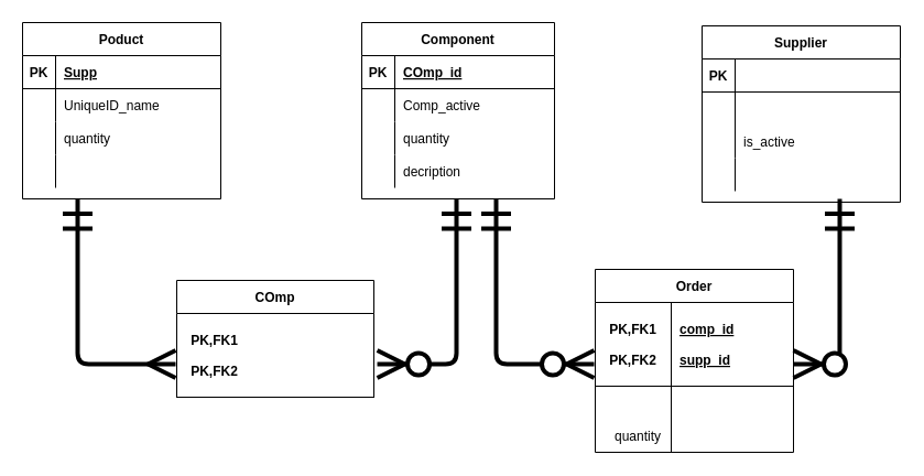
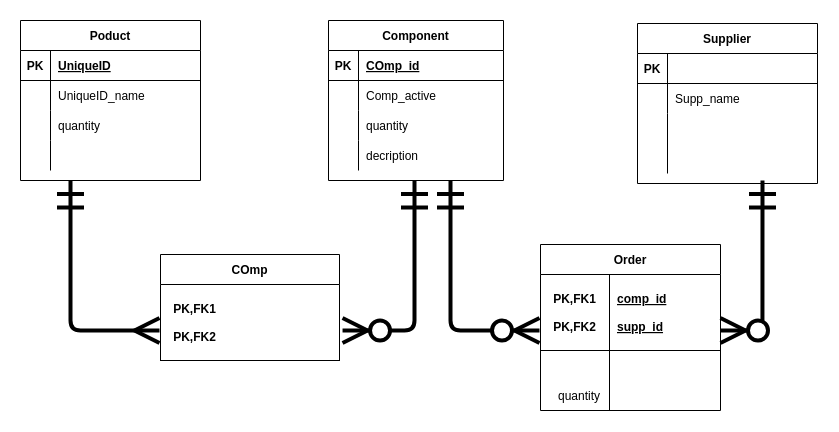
  <mxCell id="0" />
  <mxCell id="1" parent="0" />
  <mxCell id="2" value="Poduct" style="shape=table;startSize=30;container=1;collapsible=1;childLayout=tableLayout;fixedRows=1;rowLines=0;fontStyle=1;align=center;resizeLast=1;" vertex="1" parent="1"><mxGeometry x="20" y="20" width="180" height="160" as="geometry" /></mxCell>
  <mxCell id="3" value="" style="shape=partialRectangle;collapsible=0;dropTarget=0;pointerEvents=0;fillColor=none;top=0;left=0;bottom=1;right=0;points=[[0,0.5],[1,0.5]];portConstraint=eastwest;" vertex="1" parent="2"><mxGeometry y="30" width="180" height="30" as="geometry" /></mxCell>
  <mxCell id="4" value="PK" style="shape=partialRectangle;connectable=0;fillColor=none;top=0;left=0;bottom=0;right=0;fontStyle=1;overflow=hidden;" vertex="1" parent="3"><mxGeometry width="30" height="30" as="geometry" /></mxCell>
- <mxCell id="5" value="Supp" style="shape=partialRectangle;connectable=0;fillColor=none;top=0;left=0;bottom=0;right=0;align=left;spacingLeft=6;fontStyle=5;overflow=hidden;" vertex="1" parent="3"><mxGeometry x="30" width="150" height="30" as="geometry" /></mxCell>
+ <mxCell id="5" value="UniqueID" style="shape=partialRectangle;connectable=0;fillColor=none;top=0;left=0;bottom=0;right=0;align=left;spacingLeft=6;fontStyle=5;overflow=hidden;" vertex="1" parent="3"><mxGeometry x="30" width="150" height="30" as="geometry" /></mxCell>
  <mxCell id="6" value="" style="shape=partialRectangle;collapsible=0;dropTarget=0;pointerEvents=0;fillColor=none;top=0;left=0;bottom=0;right=0;points=[[0,0.5],[1,0.5]];portConstraint=eastwest;" vertex="1" parent="2"><mxGeometry y="60" width="180" height="30" as="geometry" /></mxCell>
  <mxCell id="7" value="" style="shape=partialRectangle;connectable=0;fillColor=none;top=0;left=0;bottom=0;right=0;editable=1;overflow=hidden;" vertex="1" parent="6"><mxGeometry width="30" height="30" as="geometry" /></mxCell>
  <mxCell id="8" value="UniqueID_name" style="shape=partialRectangle;connectable=0;fillColor=none;top=0;left=0;bottom=0;right=0;align=left;spacingLeft=6;overflow=hidden;" vertex="1" parent="6"><mxGeometry x="30" width="150" height="30" as="geometry" /></mxCell>
  <mxCell id="9" value="" style="shape=partialRectangle;collapsible=0;dropTarget=0;pointerEvents=0;fillColor=none;top=0;left=0;bottom=0;right=0;points=[[0,0.5],[1,0.5]];portConstraint=eastwest;" vertex="1" parent="2"><mxGeometry y="90" width="180" height="30" as="geometry" /></mxCell>
  <mxCell id="10" value="" style="shape=partialRectangle;connectable=0;fillColor=none;top=0;left=0;bottom=0;right=0;editable=1;overflow=hidden;" vertex="1" parent="9"><mxGeometry width="30" height="30" as="geometry" /></mxCell>
  <mxCell id="11" value="quantity" style="shape=partialRectangle;connectable=0;fillColor=none;top=0;left=0;bottom=0;right=0;align=left;spacingLeft=6;overflow=hidden;" vertex="1" parent="9"><mxGeometry x="30" width="150" height="30" as="geometry" /></mxCell>
  <mxCell id="12" value="" style="shape=partialRectangle;collapsible=0;dropTarget=0;pointerEvents=0;fillColor=none;top=0;left=0;bottom=0;right=0;points=[[0,0.5],[1,0.5]];portConstraint=eastwest;" vertex="1" parent="2"><mxGeometry y="120" width="180" height="30" as="geometry" /></mxCell>
  <mxCell id="13" value="" style="shape=partialRectangle;connectable=0;fillColor=none;top=0;left=0;bottom=0;right=0;editable=1;overflow=hidden;" vertex="1" parent="12"><mxGeometry width="30" height="30" as="geometry" /></mxCell>
  <mxCell id="14" value="" style="shape=partialRectangle;connectable=0;fillColor=none;top=0;left=0;bottom=0;right=0;align=left;spacingLeft=6;overflow=hidden;" vertex="1" parent="12"><mxGeometry x="30" width="150" height="30" as="geometry" /></mxCell>
  <mxCell id="15" value="Component" style="shape=table;startSize=30;container=1;collapsible=1;childLayout=tableLayout;fixedRows=1;rowLines=0;fontStyle=1;align=center;resizeLast=1;" vertex="1" parent="1"><mxGeometry x="328" y="20" width="175" height="160" as="geometry" /></mxCell>
  <mxCell id="16" value="" style="shape=partialRectangle;collapsible=0;dropTarget=0;pointerEvents=0;fillColor=none;top=0;left=0;bottom=1;right=0;points=[[0,0.5],[1,0.5]];portConstraint=eastwest;" vertex="1" parent="15"><mxGeometry y="30" width="175" height="30" as="geometry" /></mxCell>
  <mxCell id="17" value="PK" style="shape=partialRectangle;connectable=0;fillColor=none;top=0;left=0;bottom=0;right=0;fontStyle=1;overflow=hidden;" vertex="1" parent="16"><mxGeometry width="30" height="30" as="geometry" /></mxCell>
  <mxCell id="18" value="COmp_id" style="shape=partialRectangle;connectable=0;fillColor=none;top=0;left=0;bottom=0;right=0;align=left;spacingLeft=6;fontStyle=5;overflow=hidden;" vertex="1" parent="16"><mxGeometry x="30" width="145" height="30" as="geometry" /></mxCell>
  <mxCell id="19" value="" style="shape=partialRectangle;collapsible=0;dropTarget=0;pointerEvents=0;fillColor=none;top=0;left=0;bottom=0;right=0;points=[[0,0.5],[1,0.5]];portConstraint=eastwest;" vertex="1" parent="15"><mxGeometry y="60" width="175" height="30" as="geometry" /></mxCell>
  <mxCell id="20" value="" style="shape=partialRectangle;connectable=0;fillColor=none;top=0;left=0;bottom=0;right=0;editable=1;overflow=hidden;" vertex="1" parent="19"><mxGeometry width="30" height="30" as="geometry" /></mxCell>
  <mxCell id="21" value="Comp_active" style="shape=partialRectangle;connectable=0;fillColor=none;top=0;left=0;bottom=0;right=0;align=left;spacingLeft=6;overflow=hidden;" vertex="1" parent="19"><mxGeometry x="30" width="145" height="30" as="geometry" /></mxCell>
  <mxCell id="22" value="" style="shape=partialRectangle;collapsible=0;dropTarget=0;pointerEvents=0;fillColor=none;top=0;left=0;bottom=0;right=0;points=[[0,0.5],[1,0.5]];portConstraint=eastwest;" vertex="1" parent="15"><mxGeometry y="90" width="175" height="30" as="geometry" /></mxCell>
  <mxCell id="23" value="" style="shape=partialRectangle;connectable=0;fillColor=none;top=0;left=0;bottom=0;right=0;editable=1;overflow=hidden;" vertex="1" parent="22"><mxGeometry width="30" height="30" as="geometry" /></mxCell>
  <mxCell id="24" value="quantity" style="shape=partialRectangle;connectable=0;fillColor=none;top=0;left=0;bottom=0;right=0;align=left;spacingLeft=6;overflow=hidden;" vertex="1" parent="22"><mxGeometry x="30" width="145" height="30" as="geometry" /></mxCell>
  <mxCell id="25" value="" style="shape=partialRectangle;collapsible=0;dropTarget=0;pointerEvents=0;fillColor=none;top=0;left=0;bottom=0;right=0;points=[[0,0.5],[1,0.5]];portConstraint=eastwest;" vertex="1" parent="15"><mxGeometry y="120" width="175" height="30" as="geometry" /></mxCell>
  <mxCell id="26" value="" style="shape=partialRectangle;connectable=0;fillColor=none;top=0;left=0;bottom=0;right=0;editable=1;overflow=hidden;" vertex="1" parent="25"><mxGeometry width="30" height="30" as="geometry" /></mxCell>
  <mxCell id="27" value="decription" style="shape=partialRectangle;connectable=0;fillColor=none;top=0;left=0;bottom=0;right=0;align=left;spacingLeft=6;overflow=hidden;" vertex="1" parent="25"><mxGeometry x="30" width="145" height="30" as="geometry" /></mxCell>
  <mxCell id="28" value="Supplier" style="shape=table;startSize=30;container=1;collapsible=1;childLayout=tableLayout;fixedRows=1;rowLines=0;fontStyle=1;align=center;resizeLast=1;" vertex="1" parent="1"><mxGeometry x="637" y="23" width="180" height="160" as="geometry" /></mxCell>
  <mxCell id="29" value="" style="shape=partialRectangle;collapsible=0;dropTarget=0;pointerEvents=0;fillColor=none;top=0;left=0;bottom=1;right=0;points=[[0,0.5],[1,0.5]];portConstraint=eastwest;" vertex="1" parent="28"><mxGeometry y="30" width="180" height="30" as="geometry" /></mxCell>
  <mxCell id="30" value="PK" style="shape=partialRectangle;connectable=0;fillColor=none;top=0;left=0;bottom=0;right=0;fontStyle=1;overflow=hidden;" vertex="1" parent="29"><mxGeometry width="30" height="30" as="geometry" /></mxCell>
  <mxCell id="31" value="" style="shape=partialRectangle;collapsible=0;dropTarget=0;pointerEvents=0;fillColor=none;top=0;left=0;bottom=0;right=0;points=[[0,0.5],[1,0.5]];portConstraint=eastwest;" vertex="1" parent="28"><mxGeometry y="60" width="180" height="30" as="geometry" /></mxCell>
  <mxCell id="32" value="" style="shape=partialRectangle;connectable=0;fillColor=none;top=0;left=0;bottom=0;right=0;editable=1;overflow=hidden;" vertex="1" parent="31"><mxGeometry width="30" height="30" as="geometry" /></mxCell>
+ <mxCell id="33" value="Supp_name" style="shape=partialRectangle;connectable=0;fillColor=none;top=0;left=0;bottom=0;right=0;align=left;spacingLeft=6;overflow=hidden;" vertex="1" parent="31"><mxGeometry x="30" width="150" height="30" as="geometry" /></mxCell>
  <mxCell id="34" value="" style="shape=partialRectangle;collapsible=0;dropTarget=0;pointerEvents=0;fillColor=none;top=0;left=0;bottom=0;right=0;points=[[0,0.5],[1,0.5]];portConstraint=eastwest;" vertex="1" parent="28"><mxGeometry y="90" width="180" height="30" as="geometry" /></mxCell>
  <mxCell id="35" value="" style="shape=partialRectangle;connectable=0;fillColor=none;top=0;left=0;bottom=0;right=0;editable=1;overflow=hidden;" vertex="1" parent="34"><mxGeometry width="30" height="30" as="geometry" /></mxCell>
- <mxCell id="36" value="is_active" style="shape=partialRectangle;connectable=0;fillColor=none;top=0;left=0;bottom=0;right=0;align=left;spacingLeft=6;overflow=hidden;" vertex="1" parent="34"><mxGeometry x="30" width="150" height="30" as="geometry" /></mxCell>
  <mxCell id="37" value="" style="shape=partialRectangle;collapsible=0;dropTarget=0;pointerEvents=0;fillColor=none;top=0;left=0;bottom=0;right=0;points=[[0,0.5],[1,0.5]];portConstraint=eastwest;" vertex="1" parent="28"><mxGeometry y="120" width="180" height="30" as="geometry" /></mxCell>
  <mxCell id="38" value="" style="shape=partialRectangle;connectable=0;fillColor=none;top=0;left=0;bottom=0;right=0;editable=1;overflow=hidden;" vertex="1" parent="37"><mxGeometry width="30" height="30" as="geometry" /></mxCell>
  <mxCell id="39" value="" style="shape=partialRectangle;connectable=0;fillColor=none;top=0;left=0;bottom=0;right=0;align=left;spacingLeft=6;overflow=hidden;" vertex="1" parent="37"><mxGeometry x="30" width="150" height="30" as="geometry" /></mxCell>
  <mxCell id="40" value="COmp" style="shape=table;startSize=30;container=1;collapsible=1;childLayout=tableLayout;fixedRows=1;rowLines=0;fontStyle=1;align=center;resizeLast=1;" vertex="1" parent="1"><mxGeometry x="160" y="254" width="179" height="106" as="geometry" /></mxCell>
  <mxCell id="41" value="" style="shape=partialRectangle;collapsible=0;dropTarget=0;pointerEvents=0;fillColor=none;top=0;left=0;bottom=1;right=0;points=[[0,0.5],[1,0.5]];portConstraint=eastwest;" vertex="1" parent="40"><mxGeometry y="30" width="179" height="76" as="geometry" /></mxCell>
  <mxCell id="42" value="PK,FK1&#10;&#10;PK,FK2" style="shape=partialRectangle;connectable=0;fillColor=none;top=0;left=0;bottom=0;right=0;fontStyle=1;overflow=hidden;" vertex="1" parent="41"><mxGeometry width="69" height="76" as="geometry" /></mxCell>
  <mxCell id="43" value="Order" style="shape=table;startSize=30;container=1;collapsible=1;childLayout=tableLayout;fixedRows=1;rowLines=0;fontStyle=1;align=center;resizeLast=1;" vertex="1" parent="1"><mxGeometry x="540" y="244" width="180" height="166" as="geometry" /></mxCell>
  <mxCell id="44" value="" style="shape=partialRectangle;collapsible=0;dropTarget=0;pointerEvents=0;fillColor=none;top=0;left=0;bottom=1;right=0;points=[[0,0.5],[1,0.5]];portConstraint=eastwest;" vertex="1" parent="43"><mxGeometry y="30" width="180" height="76" as="geometry" /></mxCell>
  <mxCell id="45" value="PK,FK1&#10;&#10;PK,FK2" style="shape=partialRectangle;connectable=0;fillColor=none;top=0;left=0;bottom=0;right=0;fontStyle=1;overflow=hidden;" vertex="1" parent="44"><mxGeometry width="69" height="76" as="geometry" /></mxCell>
  <mxCell id="46" value="comp_id&#10;&#10;supp_id" style="shape=partialRectangle;connectable=0;fillColor=none;top=0;left=0;bottom=0;right=0;align=left;spacingLeft=6;fontStyle=5;overflow=hidden;" vertex="1" parent="44"><mxGeometry x="69" width="111" height="76" as="geometry" /></mxCell>
  <mxCell id="47" value="" style="shape=partialRectangle;collapsible=0;dropTarget=0;pointerEvents=0;fillColor=none;top=0;left=0;bottom=0;right=0;points=[[0,0.5],[1,0.5]];portConstraint=eastwest;" vertex="1" parent="43"><mxGeometry y="106" width="180" height="30" as="geometry" /></mxCell>
  <mxCell id="48" value="" style="shape=partialRectangle;connectable=0;fillColor=none;top=0;left=0;bottom=0;right=0;editable=1;overflow=hidden;" vertex="1" parent="47"><mxGeometry width="69" height="30" as="geometry" /></mxCell>
  <mxCell id="49" value="" style="shape=partialRectangle;collapsible=0;dropTarget=0;pointerEvents=0;fillColor=none;top=0;left=0;bottom=0;right=0;points=[[0,0.5],[1,0.5]];portConstraint=eastwest;" vertex="1" parent="43"><mxGeometry y="136" width="180" height="30" as="geometry" /></mxCell>
  <mxCell id="50" value="" style="shape=partialRectangle;connectable=0;fillColor=none;top=0;left=0;bottom=0;right=0;editable=1;overflow=hidden;" vertex="1" parent="49"><mxGeometry width="69" height="30" as="geometry" /></mxCell>
  <mxCell id="51" value="" style="shape=partialRectangle;connectable=0;fillColor=none;top=0;left=0;bottom=0;right=0;align=left;spacingLeft=6;overflow=hidden;" vertex="1" parent="49"><mxGeometry x="69" width="111" height="30" as="geometry" /></mxCell>
  <mxCell id="52" value="" style="shape=partialRectangle;collapsible=0;dropTarget=0;pointerEvents=0;fillColor=none;top=0;left=0;bottom=0;right=0;points=[[0,0.5],[1,0.5]];portConstraint=eastwest;" vertex="1" parent="1"><mxGeometry x="481" y="380" width="180" height="30" as="geometry" /></mxCell>
  <mxCell id="53" value="" style="shape=partialRectangle;connectable=0;fillColor=none;top=0;left=0;bottom=0;right=0;editable=1;overflow=hidden;" vertex="1" parent="52"><mxGeometry width="69" height="30" as="geometry" /></mxCell>
  <mxCell id="54" value="quantity" style="shape=partialRectangle;connectable=0;fillColor=none;top=0;left=0;bottom=0;right=0;align=left;spacingLeft=6;overflow=hidden;" vertex="1" parent="52"><mxGeometry x="69" width="111" height="30" as="geometry" /></mxCell>
  <mxCell id="55" value="" style="endArrow=ERmandOne;html=1;startArrow=ERmany;startFill=0;endFill=0;strokeWidth=4;endSize=22;startSize=20;jumpSize=6;targetPerimeterSpacing=7;sourcePerimeterSpacing=6;" edge="1" parent="1"><mxGeometry width="50" height="50" relative="1" as="geometry"><mxPoint x="159" y="330" as="sourcePoint" /><mxPoint x="70" y="180" as="targetPoint" /><Array as="points"><mxPoint x="70" y="330" /></Array></mxGeometry></mxCell>
  <mxCell id="56" value="" style="endArrow=ERmandOne;html=1;startArrow=ERzeroToMany;startFill=1;endFill=0;strokeWidth=4;endSize=22;startSize=20;jumpSize=6;targetPerimeterSpacing=7;sourcePerimeterSpacing=6;exitX=1.017;exitY=0.605;exitDx=0;exitDy=0;exitPerimeter=0;" edge="1" parent="1" source="41"><mxGeometry width="50" height="50" relative="1" as="geometry"><mxPoint x="503" y="330" as="sourcePoint" /><mxPoint x="414" y="180" as="targetPoint" /><Array as="points"><mxPoint x="414" y="330" /></Array></mxGeometry></mxCell>
  <mxCell id="57" value="" style="endArrow=ERmandOne;html=1;startArrow=ERzeroToMany;startFill=1;endFill=0;strokeWidth=4;endSize=22;startSize=20;jumpSize=6;targetPerimeterSpacing=7;sourcePerimeterSpacing=6;" edge="1" parent="1"><mxGeometry width="50" height="50" relative="1" as="geometry"><mxPoint x="539" y="330" as="sourcePoint" /><mxPoint x="450" y="180" as="targetPoint" /><Array as="points"><mxPoint x="450" y="330" /></Array></mxGeometry></mxCell>
  <mxCell id="58" value="" style="endArrow=ERmandOne;html=1;startArrow=ERzeroToMany;startFill=1;endFill=0;strokeWidth=4;endSize=22;startSize=20;jumpSize=6;targetPerimeterSpacing=7;sourcePerimeterSpacing=6;" edge="1" parent="1"><mxGeometry width="50" height="50" relative="1" as="geometry"><mxPoint x="720" y="330" as="sourcePoint" /><mxPoint x="762" y="180" as="targetPoint" /><Array as="points"><mxPoint x="761.96" y="330" /></Array></mxGeometry></mxCell>
